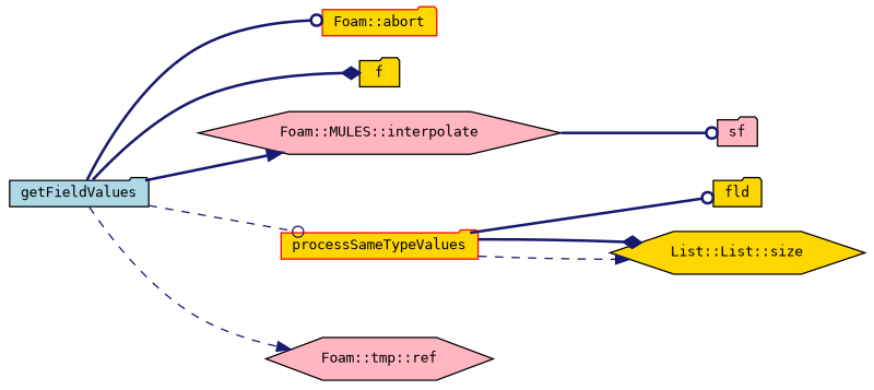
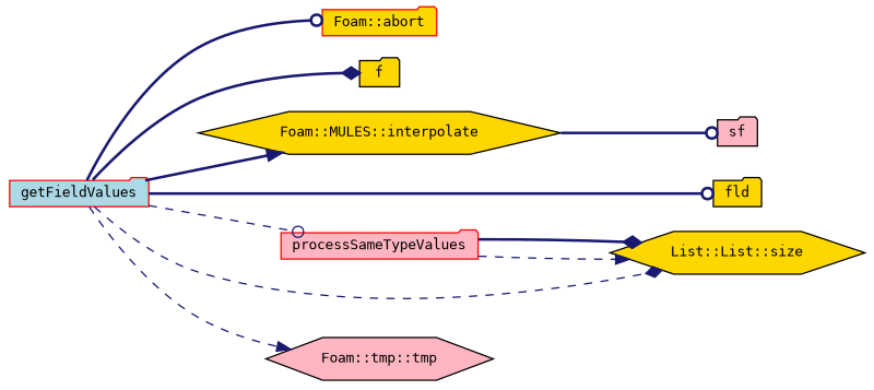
  digraph {
    fontname="DejaVu Sans Mono"
    rankdir=LR
    node [color=black fillcolor=gold fontname="DejaVu Sans Mono" fontsize=10 shape=folder style=filled]
    edge [arrowhead=odot color=midnightblue fontname="DejaVu Sans Mono" fontsize=10 labelfontname=Helvetica labelfontsize=10 style=bold]
-   n1 [fillcolor=lightblue fontcolor=black height=0.2 label=getFieldValues width=0.4]
+   n1 [color=red fillcolor=lightblue fontcolor=black height=0.2 label=getFieldValues width=0.4]
    n2 [color=red height=0.2 label="Foam::abort" width=0.4]
    n3 [height=0.2 label=f width=0.4]
    n4 [height=0.2 label=fld width=0.4]
-   n5 [fillcolor=lightpink height=0.2 label="Foam::MULES::interpolate" shape=hexagon width=0.4]
-   n6 [color=red height=0.2 label=processSameTypeValues width=0.4]
+   n5 [height=0.2 label="Foam::MULES::interpolate" shape=hexagon width=0.4]
+   n6 [color=red fillcolor=lightpink height=0.2 label=processSameTypeValues width=0.4]
    n7 [height=0.2 label="List::List::size" shape=hexagon width=0.4]
-   n8 [fillcolor=lightpink height=0.2 label="Foam::tmp::ref" shape=hexagon width=0.4]
+   n8 [fillcolor=lightpink height=0.2 label="Foam::tmp::tmp" shape=hexagon width=0.4]
    n9 [fillcolor=lightpink height=0.2 label=sf width=0.4]
    n1 -> n2
    n1 -> n3 [arrowhead=diamond]
-   n6 -> n4
+   n1 -> n4
    n1 -> n5 [arrowhead=normal]
    n1 -> n6 [style=dashed]
+   n1 -> n7 [arrowhead=diamond style=dashed]
    n1 -> n8 [arrowhead=normal style=dashed]
    n5 -> n9
    n6 -> n7 [arrowhead=normal style=dashed]
    n6 -> n7 [arrowhead=diamond]
  }
